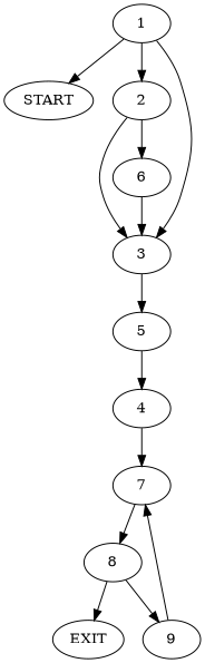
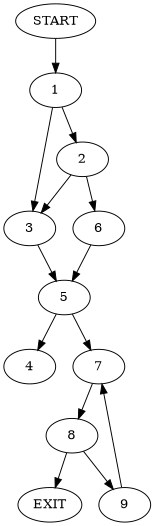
  digraph {
    n1 [label=START]
    1
    2
    3
    n5 [label=EXIT]
    6
    5
    4
    7
    8
    9
-   1 -> n1
+   n1 -> 1
    1 -> 2
    1 -> 3
    2 -> 3
    2 -> 6
    3 -> 5
-   6 -> 3
+   6 -> 5
    5 -> 4
-   4 -> 7
+   5 -> 7
    7 -> 8
    8 -> n5
    8 -> 9
    9 -> 7
  }
